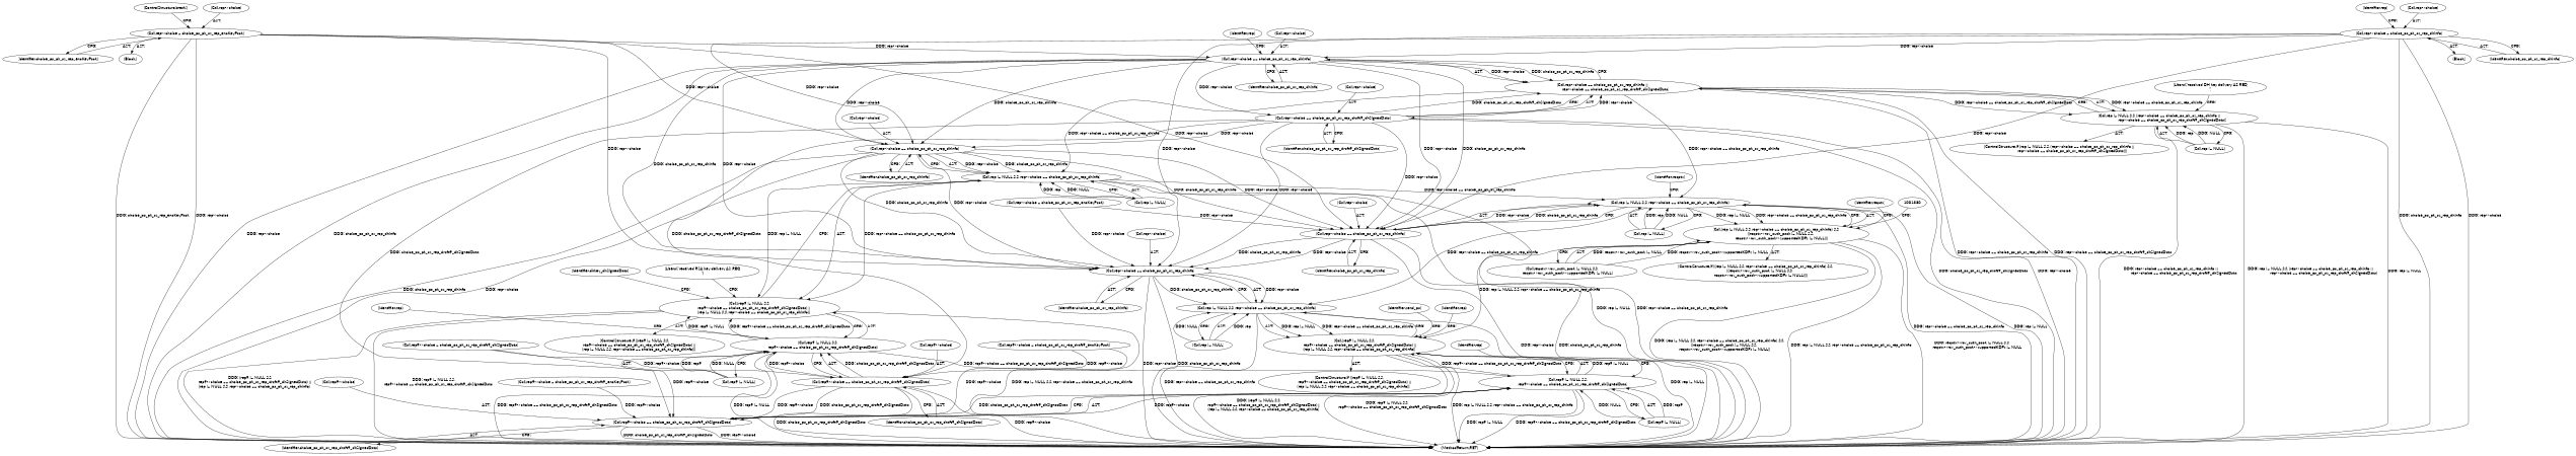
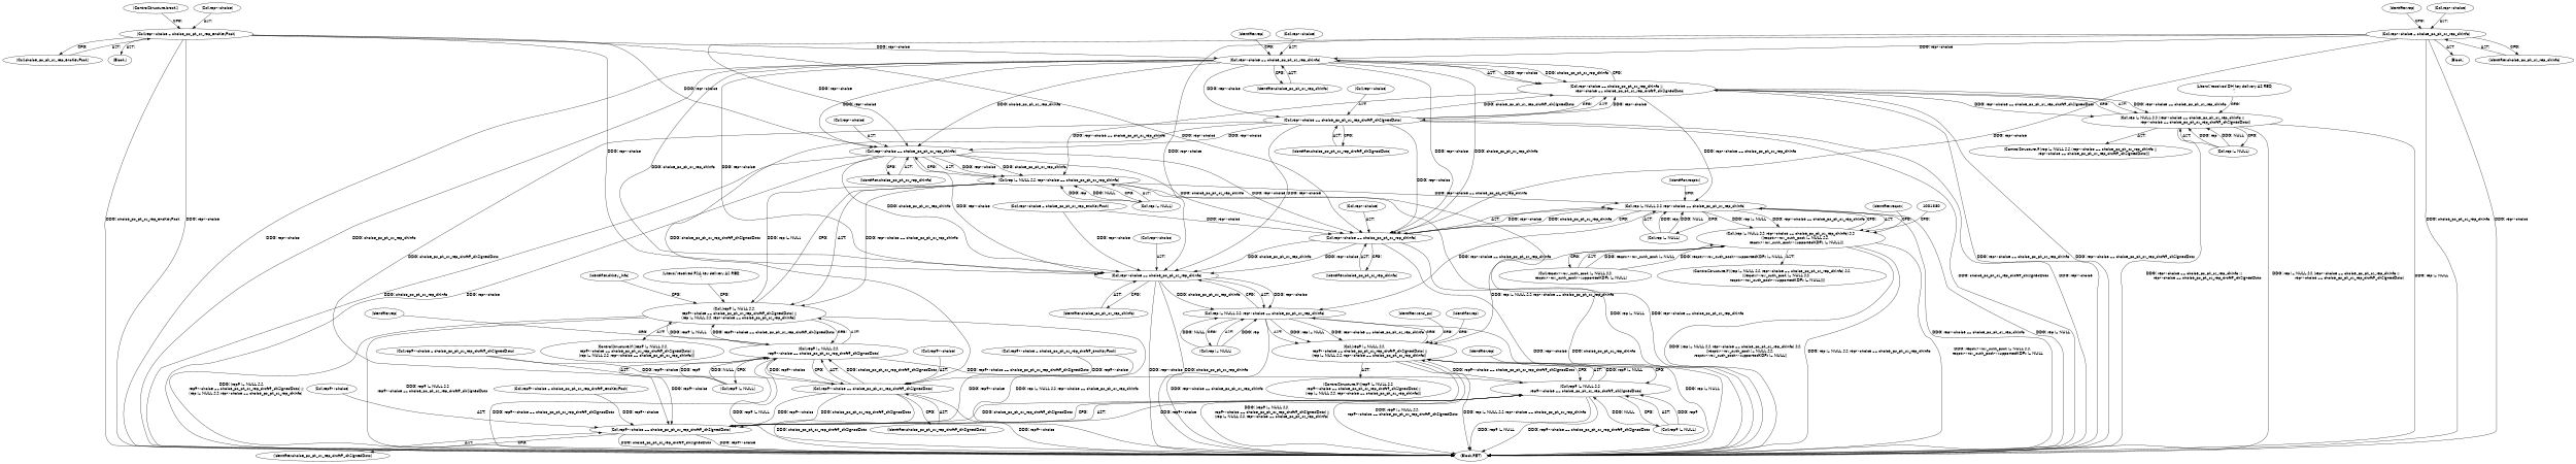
  digraph {
    fontname=Lato
    node [fontname=Lato]
    edge [fontname=Lato]
    n1 [label="(Call,rep->choice == choice_pa_pk_as_rep_dhInfo)"]
    n2 [label="(Call,rep->choice == choice_pa_pk_as_rep_dhInfo ||\n                        rep->choice == choice_pa_pk_as_rep_draft9_dhSignedData)"]
    n3 [label="(Call,rep->choice == choice_pa_pk_as_rep_draft9_dhSignedData)"]
    n4 [label="(Call,rep->choice == choice_pa_pk_as_rep_dhInfo)"]
    n5 [label="(Call,rep->choice == choice_pa_pk_as_rep_dhInfo)"]
    n6 [label="(Call,rep->choice == choice_pa_pk_as_rep_dhInfo)"]
    n7 [label="(Identifier,choice_pa_pk_as_rep_dhInfo)"]
-   n8 [label="(MethodReturn,RET)"]
+   n8 [label="(Block,RET)"]
    n9 [label="(Call,rep != NULL && (rep->choice == choice_pa_pk_as_rep_dhInfo ||\n                        rep->choice == choice_pa_pk_as_rep_draft9_dhSignedData))"]
    n10 [label="(Call,rep != NULL && rep->choice == choice_pa_pk_as_rep_dhInfo)"]
    n11 [label="(Call,rep != NULL && rep->choice == choice_pa_pk_as_rep_dhInfo)"]
    n12 [label="(Call,rep9->choice == choice_pa_pk_as_rep_draft9_dhSignedData)"]
    n13 [label="(Call,rep9->choice == choice_pa_pk_as_rep_draft9_dhSignedData)"]
    n14 [label="(Identifier,choice_pa_pk_as_rep_draft9_dhSignedData)"]
    n15 [label="(Identifier,choice_pa_pk_as_rep_dhInfo)"]
    n16 [label="(Identifier,choice_pa_pk_as_rep_dhInfo)"]
    n17 [label="(Call,rep != NULL && rep->choice == choice_pa_pk_as_rep_dhInfo)"]
    n18 [label="(Identifier,choice_pa_pk_as_rep_dhInfo)"]
    n19 [label="(Call,rep->choice = choice_pa_pk_as_rep_encKeyPack)"]
-   n20 [label="(Identifier,choice_pa_pk_as_rep_encKeyPack)"]
+   n20 [label="(Call,choice_pa_pk_as_rep_encKeyPack)"]
    n21 [label="(Block,)"]
    n22 [label="(Call,rep->choice = choice_pa_pk_as_rep_dhInfo)"]
    n23 [label="(Block,)"]
    n24 [label="(Identifier,choice_pa_pk_as_rep_dhInfo)"]
    n25 [label="(Call,rep != NULL)"]
    n26 [label="(ControlStructure,if (rep != NULL && (rep->choice == choice_pa_pk_as_rep_dhInfo ||\n                        rep->choice == choice_pa_pk_as_rep_draft9_dhSignedData)))"]
    n27 [label="(Call,(rep9 != NULL &&\n         rep9->choice == choice_pa_pk_as_rep_draft9_dhSignedData) ||\n        (rep != NULL && rep->choice == choice_pa_pk_as_rep_dhInfo))"]
    n28 [label="(Call,rep != NULL)"]
    n29 [label="(Call,(rep != NULL && rep->choice == choice_pa_pk_as_rep_dhInfo) &&\n        ((reqctx->rcv_auth_pack != NULL &&\n          reqctx->rcv_auth_pack->supportedKDFs != NULL)))"]
    n30 [label="(Call,rep != NULL)"]
    n31 [label="(Call,rep9 != NULL &&\n         rep9->choice == choice_pa_pk_as_rep_draft9_dhSignedData)"]
    n32 [label="(ControlStructure,if ((rep9 != NULL &&\n         rep9->choice == choice_pa_pk_as_rep_draft9_dhSignedData) ||\n        (rep != NULL && rep->choice == choice_pa_pk_as_rep_dhInfo)))"]
    n33 [label="(Call,rep9 != NULL &&\n          rep9->choice == choice_pa_pk_as_rep_draft9_dhSignedData)"]
    n34 [label="(Call,rep9 != NULL)"]
    n35 [label="(Call,(rep9 != NULL &&\n          rep9->choice == choice_pa_pk_as_rep_draft9_dhSignedData) ||\n         (rep != NULL && rep->choice == choice_pa_pk_as_rep_dhInfo))"]
    n36 [label="(Call,reqctx->rcv_auth_pack != NULL &&\n          reqctx->rcv_auth_pack->supportedKDFs != NULL)"]
    n37 [label="(ControlStructure,if ((rep != NULL && rep->choice == choice_pa_pk_as_rep_dhInfo) &&\n        ((reqctx->rcv_auth_pack != NULL &&\n          reqctx->rcv_auth_pack->supportedKDFs != NULL))))"]
    n38 [label="(Call,rep != NULL)"]
    n39 [label="(ControlStructure,if ((rep9 != NULL &&\n          rep9->choice == choice_pa_pk_as_rep_draft9_dhSignedData) ||\n         (rep != NULL && rep->choice == choice_pa_pk_as_rep_dhInfo)))"]
    n40 [label="(Call,rep9 != NULL)"]
    n41 [label="(Identifier,choice_pa_pk_as_rep_draft9_dhSignedData)"]
    n42 [label="(Identifier,choice_pa_pk_as_rep_draft9_dhSignedData)"]
    n43 [label="(Identifier,rep)"]
    n44 [label="(Call,rep9->choice = choice_pa_pk_as_rep_draft9_encKeyPack)"]
    n45 [label="(Call,rep9->choice)"]
    n46 [label="(Literal,\"received DH key delivery AS REQ\n\")"]
    n47 [label="(Identifier,send_pa)"]
    n48 [label="(Identifier,reqctx)"]
    n49 [label="(Call,rep->choice)"]
    n50 [label="(Identifier,rep)"]
    n51 [label="(Call,rep9->choice = choice_pa_pk_as_rep_draft9_dhSignedData)"]
    n52 [label="(Call,rep9->choice)"]
    n53 [label="(Call,rep->choice)"]
    n54 [label="(ControlStructure,break;)"]
    n55 [label="(Call,rep->choice)"]
    n56 [label="(Identifier,rep)"]
    n57 [label="(Call,rep9->choice = choice_pa_pk_as_rep_draft9_encKeyPack)"]
    n58 [label="(Identifier,reqctx)"]
    n59 [label="(Identifier,rep)"]
    n60 [label="(Call,rep->choice)"]
-   n61 [label="(Identifier,dhkey_dhSignedData)"]
+   n61 [label="(Identifier,dhkey_info)"]
    n62 [label="(Call,rep->choice)"]
    n63 [label="(Identifier,rep)"]
    n64 [label="(Literal,\"received RSA key delivery AS REQ\n\")"]
    n65 [label="(Call,rep->choice = choice_pa_pk_as_rep_encKeyPack)"]
    n66 [label="(Call,rep->choice)"]
    n67 [label="(Call,rep->choice)"]
    n68 [label=1001330]
    n1 -> n2 [label="AST: "]
    n1 -> n2 [label="DDG: rep->choice"]
    n1 -> n2 [label="DDG: choice_pa_pk_as_rep_dhInfo"]
    n1 -> n3 [label="DDG: rep->choice"]
    n1 -> n4 [label="DDG: rep->choice"]
    n1 -> n4 [label="DDG: choice_pa_pk_as_rep_dhInfo"]
    n1 -> n5 [label="DDG: rep->choice"]
    n1 -> n5 [label="DDG: choice_pa_pk_as_rep_dhInfo"]
    n1 -> n6 [label="DDG: rep->choice"]
    n1 -> n6 [label="DDG: choice_pa_pk_as_rep_dhInfo"]
    n1 -> n7 [label="CFG: "]
    n1 -> n8 [label="DDG: rep->choice"]
    n1 -> n8 [label="DDG: choice_pa_pk_as_rep_dhInfo"]
    n2 -> n1 [label="CFG: "]
    n2 -> n3 [label="CFG: "]
    n2 -> n8 [label="DDG: rep->choice == choice_pa_pk_as_rep_dhInfo"]
    n2 -> n8 [label="DDG: rep->choice == choice_pa_pk_as_rep_draft9_dhSignedData"]
    n2 -> n9 [label="AST: "]
    n2 -> n9 [label="DDG: rep->choice == choice_pa_pk_as_rep_dhInfo"]
    n2 -> n9 [label="DDG: rep->choice == choice_pa_pk_as_rep_draft9_dhSignedData"]
    n2 -> n10 [label="DDG: rep->choice == choice_pa_pk_as_rep_dhInfo"]
    n2 -> n11 [label="DDG: rep->choice == choice_pa_pk_as_rep_dhInfo"]
    n3 -> n2 [label="AST: "]
    n3 -> n2 [label="DDG: rep->choice"]
    n3 -> n2 [label="DDG: choice_pa_pk_as_rep_draft9_dhSignedData"]
    n3 -> n4 [label="DDG: rep->choice"]
    n3 -> n5 [label="DDG: rep->choice"]
    n3 -> n6 [label="DDG: rep->choice"]
    n3 -> n8 [label="DDG: choice_pa_pk_as_rep_draft9_dhSignedData"]
    n3 -> n8 [label="DDG: rep->choice"]
    n3 -> n12 [label="DDG: choice_pa_pk_as_rep_draft9_dhSignedData"]
    n3 -> n13 [label="DDG: choice_pa_pk_as_rep_draft9_dhSignedData"]
    n3 -> n14 [label="CFG: "]
    n4 -> n5 [label="DDG: rep->choice"]
    n4 -> n5 [label="DDG: choice_pa_pk_as_rep_dhInfo"]
    n4 -> n6 [label="DDG: rep->choice"]
    n4 -> n6 [label="DDG: choice_pa_pk_as_rep_dhInfo"]
    n4 -> n8 [label="DDG: choice_pa_pk_as_rep_dhInfo"]
    n4 -> n8 [label="DDG: rep->choice"]
    n4 -> n10 [label="AST: "]
    n4 -> n10 [label="DDG: rep->choice"]
    n4 -> n10 [label="DDG: choice_pa_pk_as_rep_dhInfo"]
    n4 -> n15 [label="CFG: "]
    n5 -> n6 [label="DDG: rep->choice"]
    n5 -> n6 [label="DDG: choice_pa_pk_as_rep_dhInfo"]
    n5 -> n8 [label="DDG: choice_pa_pk_as_rep_dhInfo"]
    n5 -> n8 [label="DDG: rep->choice"]
    n5 -> n11 [label="AST: "]
    n5 -> n11 [label="DDG: rep->choice"]
    n5 -> n11 [label="DDG: choice_pa_pk_as_rep_dhInfo"]
    n5 -> n16 [label="CFG: "]
    n6 -> n8 [label="DDG: rep->choice"]
    n6 -> n8 [label="DDG: choice_pa_pk_as_rep_dhInfo"]
    n6 -> n17 [label="AST: "]
    n6 -> n17 [label="DDG: rep->choice"]
    n6 -> n17 [label="DDG: choice_pa_pk_as_rep_dhInfo"]
    n6 -> n18 [label="CFG: "]
    n7 -> n1 [label="AST: "]
    n9 -> n2 [label="CFG: "]
    n9 -> n8 [label="DDG: rep != NULL && (rep->choice == choice_pa_pk_as_rep_dhInfo ||\n                        rep->choice == choice_pa_pk_as_rep_draft9_dhSignedData)"]
    n9 -> n8 [label="DDG: rep->choice == choice_pa_pk_as_rep_dhInfo ||\n                        rep->choice == choice_pa_pk_as_rep_draft9_dhSignedData"]
    n9 -> n8 [label="DDG: rep != NULL"]
    n9 -> n25 [label="CFG: "]
    n9 -> n26 [label="AST: "]
    n10 -> n4 [label="CFG: "]
    n10 -> n8 [label="DDG: rep != NULL"]
    n10 -> n8 [label="DDG: rep->choice == choice_pa_pk_as_rep_dhInfo"]
    n10 -> n11 [label="DDG: rep->choice == choice_pa_pk_as_rep_dhInfo"]
    n10 -> n27 [label="AST: "]
    n10 -> n27 [label="DDG: rep != NULL"]
    n10 -> n27 [label="DDG: rep->choice == choice_pa_pk_as_rep_dhInfo"]
    n10 -> n28 [label="CFG: "]
    n11 -> n5 [label="CFG: "]
    n11 -> n8 [label="DDG: rep != NULL"]
    n11 -> n8 [label="DDG: rep->choice == choice_pa_pk_as_rep_dhInfo"]
    n11 -> n17 [label="DDG: rep->choice == choice_pa_pk_as_rep_dhInfo"]
    n11 -> n29 [label="AST: "]
    n11 -> n29 [label="DDG: rep != NULL"]
    n11 -> n29 [label="DDG: rep->choice == choice_pa_pk_as_rep_dhInfo"]
    n11 -> n30 [label="CFG: "]
    n12 -> n8 [label="DDG: choice_pa_pk_as_rep_draft9_dhSignedData"]
    n12 -> n8 [label="DDG: rep9->choice"]
    n12 -> n13 [label="DDG: rep9->choice"]
    n12 -> n13 [label="DDG: choice_pa_pk_as_rep_draft9_dhSignedData"]
    n12 -> n31 [label="AST: "]
    n12 -> n31 [label="DDG: rep9->choice"]
    n12 -> n31 [label="DDG: choice_pa_pk_as_rep_draft9_dhSignedData"]
    n12 -> n41 [label="CFG: "]
    n13 -> n8 [label="DDG: rep9->choice"]
    n13 -> n8 [label="DDG: choice_pa_pk_as_rep_draft9_dhSignedData"]
    n13 -> n33 [label="AST: "]
    n13 -> n33 [label="DDG: rep9->choice"]
    n13 -> n33 [label="DDG: choice_pa_pk_as_rep_draft9_dhSignedData"]
    n13 -> n42 [label="CFG: "]
    n14 -> n3 [label="AST: "]
    n15 -> n4 [label="AST: "]
    n16 -> n5 [label="AST: "]
    n17 -> n6 [label="CFG: "]
    n17 -> n8 [label="DDG: rep != NULL"]
    n17 -> n8 [label="DDG: rep->choice == choice_pa_pk_as_rep_dhInfo"]
    n17 -> n35 [label="AST: "]
    n17 -> n35 [label="DDG: rep != NULL"]
    n17 -> n35 [label="DDG: rep->choice == choice_pa_pk_as_rep_dhInfo"]
    n17 -> n38 [label="CFG: "]
    n18 -> n6 [label="AST: "]
    n19 -> n1 [label="DDG: rep->choice"]
    n19 -> n4 [label="DDG: rep->choice"]
    n19 -> n5 [label="DDG: rep->choice"]
    n19 -> n6 [label="DDG: rep->choice"]
    n19 -> n8 [label="DDG: choice_pa_pk_as_rep_encKeyPack"]
    n19 -> n8 [label="DDG: rep->choice"]
    n19 -> n20 [label="CFG: "]
    n19 -> n21 [label="AST: "]
    n20 -> n19 [label="AST: "]
    n22 -> n1 [label="DDG: rep->choice"]
    n22 -> n4 [label="DDG: rep->choice"]
    n22 -> n5 [label="DDG: rep->choice"]
    n22 -> n6 [label="DDG: rep->choice"]
    n22 -> n8 [label="DDG: choice_pa_pk_as_rep_dhInfo"]
    n22 -> n8 [label="DDG: rep->choice"]
    n22 -> n23 [label="AST: "]
    n22 -> n24 [label="CFG: "]
    n24 -> n22 [label="AST: "]
    n25 -> n9 [label="AST: "]
    n25 -> n9 [label="DDG: rep"]
    n25 -> n9 [label="DDG: NULL"]
    n27 -> n8 [label="DDG: rep9 != NULL &&\n         rep9->choice == choice_pa_pk_as_rep_draft9_dhSignedData"]
    n27 -> n8 [label="DDG: rep != NULL && rep->choice == choice_pa_pk_as_rep_dhInfo"]
    n27 -> n8 [label="DDG: (rep9 != NULL &&\n         rep9->choice == choice_pa_pk_as_rep_draft9_dhSignedData) ||\n        (rep != NULL && rep->choice == choice_pa_pk_as_rep_dhInfo)"]
    n27 -> n10 [label="CFG: "]
    n27 -> n31 [label="CFG: "]
    n27 -> n32 [label="AST: "]
    n28 -> n10 [label="AST: "]
    n28 -> n10 [label="DDG: rep"]
    n28 -> n10 [label="DDG: NULL"]
    n29 -> n8 [label="DDG: reqctx->rcv_auth_pack != NULL &&\n          reqctx->rcv_auth_pack->supportedKDFs != NULL"]
    n29 -> n8 [label="DDG: (rep != NULL && rep->choice == choice_pa_pk_as_rep_dhInfo) &&\n        ((reqctx->rcv_auth_pack != NULL &&\n          reqctx->rcv_auth_pack->supportedKDFs != NULL))"]
    n29 -> n8 [label="DDG: rep != NULL && rep->choice == choice_pa_pk_as_rep_dhInfo"]
    n29 -> n11 [label="CFG: "]
    n29 -> n35 [label="DDG: rep != NULL && rep->choice == choice_pa_pk_as_rep_dhInfo"]
    n29 -> n36 [label="CFG: "]
    n29 -> n37 [label="AST: "]
    n30 -> n11 [label="AST: "]
    n30 -> n11 [label="DDG: rep"]
    n30 -> n11 [label="DDG: NULL"]
    n31 -> n8 [label="DDG: rep9->choice == choice_pa_pk_as_rep_draft9_dhSignedData"]
    n31 -> n8 [label="DDG: rep9 != NULL"]
    n31 -> n12 [label="CFG: "]
    n31 -> n27 [label="AST: "]
    n31 -> n27 [label="DDG: rep9 != NULL"]
    n31 -> n27 [label="DDG: rep9->choice == choice_pa_pk_as_rep_draft9_dhSignedData"]
    n31 -> n33 [label="DDG: rep9->choice == choice_pa_pk_as_rep_draft9_dhSignedData"]
    n31 -> n34 [label="CFG: "]
    n33 -> n8 [label="DDG: rep9->choice == choice_pa_pk_as_rep_draft9_dhSignedData"]
    n33 -> n8 [label="DDG: rep9 != NULL"]
    n33 -> n13 [label="CFG: "]
    n33 -> n35 [label="AST: "]
    n33 -> n35 [label="DDG: rep9 != NULL"]
    n33 -> n35 [label="DDG: rep9->choice == choice_pa_pk_as_rep_draft9_dhSignedData"]
    n33 -> n40 [label="CFG: "]
    n34 -> n31 [label="AST: "]
    n34 -> n31 [label="DDG: rep9"]
    n34 -> n31 [label="DDG: NULL"]
    n35 -> n8 [label="DDG: (rep9 != NULL &&\n          rep9->choice == choice_pa_pk_as_rep_draft9_dhSignedData) ||\n         (rep != NULL && rep->choice == choice_pa_pk_as_rep_dhInfo)"]
    n35 -> n8 [label="DDG: rep9 != NULL &&\n          rep9->choice == choice_pa_pk_as_rep_draft9_dhSignedData"]
    n35 -> n8 [label="DDG: rep != NULL && rep->choice == choice_pa_pk_as_rep_dhInfo"]
    n35 -> n17 [label="CFG: "]
    n35 -> n33 [label="CFG: "]
    n35 -> n39 [label="AST: "]
    n36 -> n29 [label="AST: "]
    n36 -> n29 [label="DDG: reqctx->rcv_auth_pack != NULL"]
    n36 -> n29 [label="DDG: reqctx->rcv_auth_pack->supportedKDFs != NULL"]
    n38 -> n17 [label="AST: "]
    n38 -> n17 [label="DDG: rep"]
    n38 -> n17 [label="DDG: NULL"]
    n40 -> n33 [label="AST: "]
    n40 -> n33 [label="DDG: rep9"]
    n40 -> n33 [label="DDG: NULL"]
    n41 -> n12 [label="AST: "]
    n42 -> n13 [label="AST: "]
    n43 -> n31 [label="CFG: "]
    n44 -> n12 [label="DDG: rep9->choice"]
    n44 -> n13 [label="DDG: rep9->choice"]
    n45 -> n12 [label="AST: "]
    n46 -> n9 [label="CFG: "]
    n47 -> n35 [label="CFG: "]
    n48 -> n29 [label="CFG: "]
    n49 -> n1 [label="AST: "]
    n50 -> n35 [label="CFG: "]
    n51 -> n12 [label="DDG: rep9->choice"]
    n51 -> n13 [label="DDG: rep9->choice"]
    n52 -> n13 [label="AST: "]
    n53 -> n5 [label="AST: "]
    n54 -> n19 [label="CFG: "]
    n55 -> n19 [label="AST: "]
    n56 -> n22 [label="CFG: "]
    n57 -> n13 [label="DDG: rep9->choice"]
    n58 -> n11 [label="CFG: "]
    n59 -> n33 [label="CFG: "]
    n60 -> n6 [label="AST: "]
    n61 -> n27 [label="CFG: "]
    n62 -> n3 [label="AST: "]
    n63 -> n1 [label="CFG: "]
    n64 -> n27 [label="CFG: "]
    n65 -> n5 [label="DDG: rep->choice"]
    n65 -> n6 [label="DDG: rep->choice"]
    n66 -> n22 [label="AST: "]
    n67 -> n4 [label="AST: "]
    n68 -> n29 [label="CFG: "]
  }
